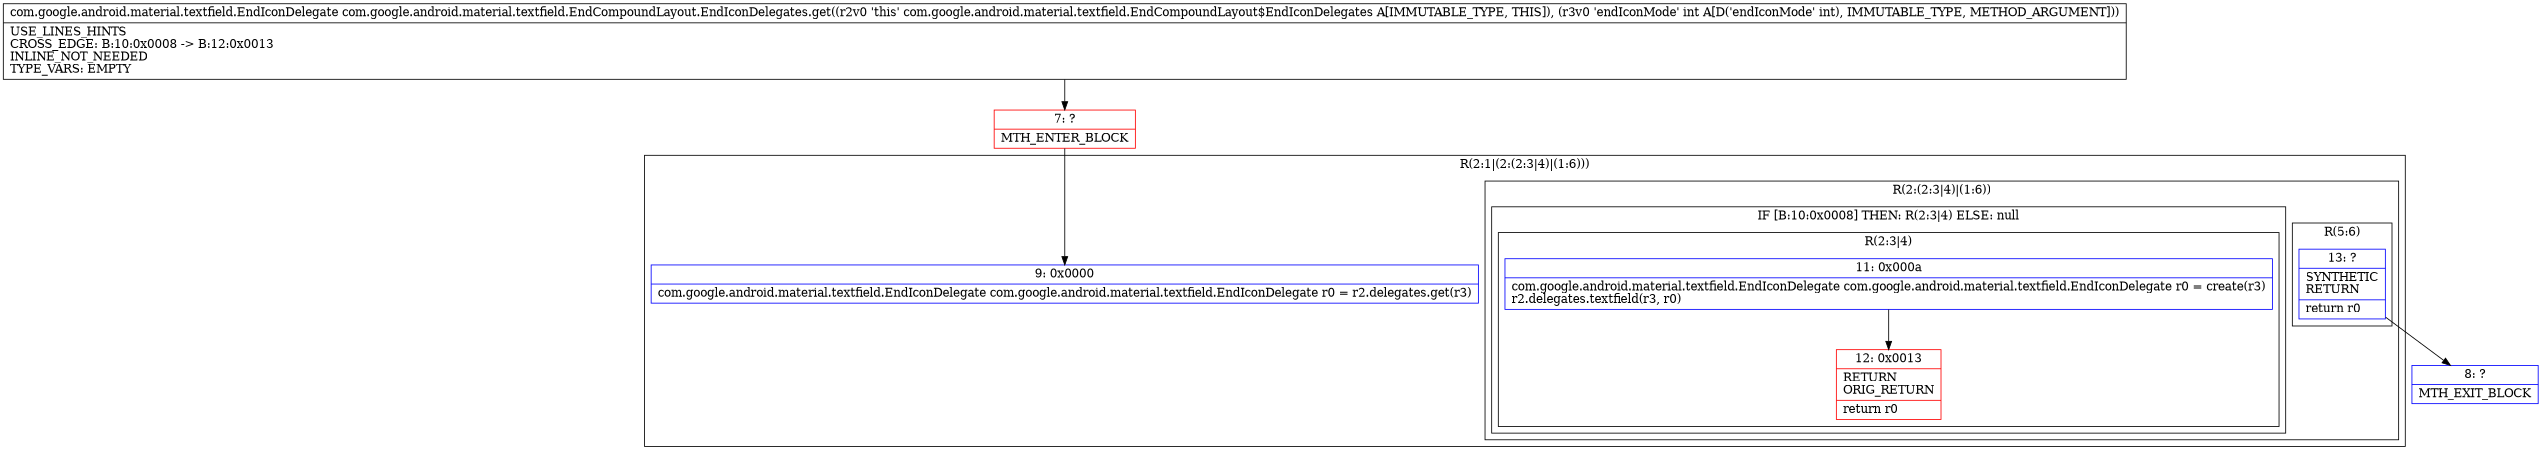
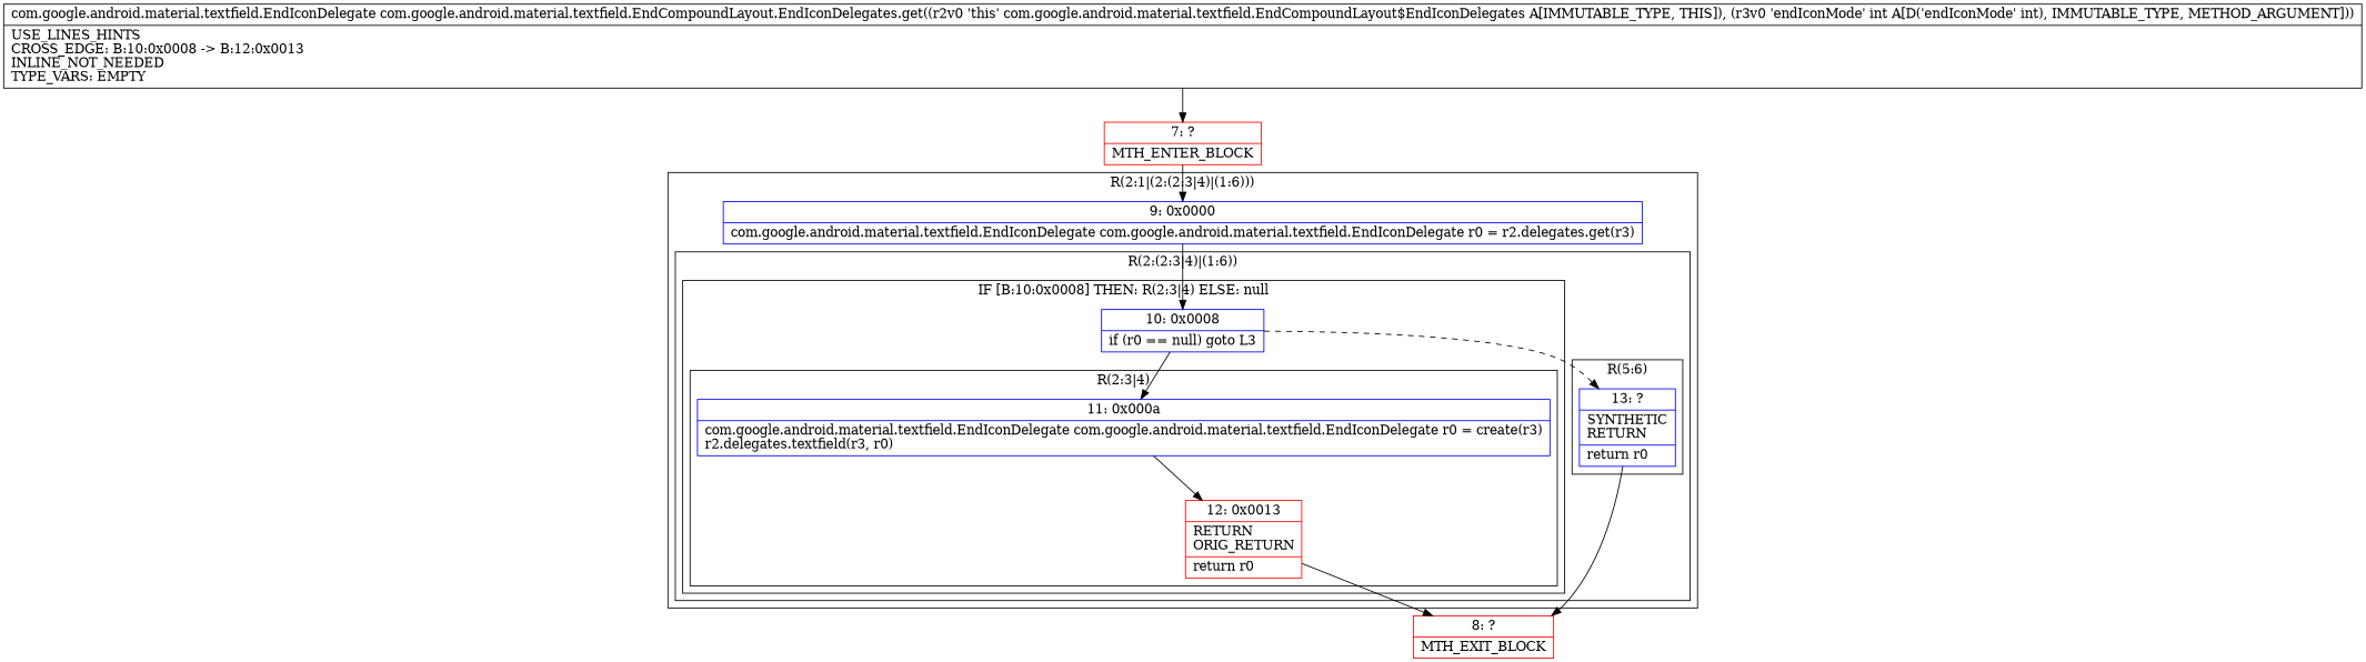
  digraph {
    node [color=blue shape=record]
    n1 [label="{11\:\ 0x000a|com.google.android.material.textfield.EndIconDelegate com.google.android.material.textfield.EndIconDelegate r0 = create(r3)\lr2.delegates.textfield(r3, r0)\l}"]
    n2 [color=red label="{12\:\ 0x0013|RETURN\lORIG_RETURN\l|return r0\l}"]
+   n3 [label="{10\:\ 0x0008|if (r0 == null) goto L3\l}"]
    n4 [label="{13\:\ ?|SYNTHETIC\lRETURN\l|return r0\l}"]
    n5 [label="{9\:\ 0x0000|com.google.android.material.textfield.EndIconDelegate com.google.android.material.textfield.EndIconDelegate r0 = r2.delegates.get(r3)\l}"]
-   n6 [label="{8\:\ ?|MTH_EXIT_BLOCK\l}"]
+   n6 [color=red label="{8\:\ ?|MTH_EXIT_BLOCK\l}"]
    n7 [color=red label="{7\:\ ?|MTH_ENTER_BLOCK\l}"]
    n8 [label="{com.google.android.material.textfield.EndIconDelegate com.google.android.material.textfield.EndCompoundLayout.EndIconDelegates.get((r2v0 'this' com.google.android.material.textfield.EndCompoundLayout$EndIconDelegates A[IMMUTABLE_TYPE, THIS]), (r3v0 'endIconMode' int A[D('endIconMode' int), IMMUTABLE_TYPE, METHOD_ARGUMENT]))  | USE_LINES_HINTS\lCROSS_EDGE: B:10:0x0008 \-\> B:12:0x0013\lINLINE_NOT_NEEDED\lTYPE_VARS: EMPTY\l}" color=""]
    subgraph cluster_1 {
      label="R(2:1|(2:(2:3|4)|(1:6)))"
      n5
      subgraph cluster_2 {
        label="R(2:(2:3|4)|(1:6))"
        subgraph cluster_3 {
          label="IF [B:10:0x0008] THEN: R(2:3|4) ELSE: null"
+         n3
          subgraph cluster_4 {
            label="R(2:3|4)"
            n1
            n2
          }
        }
        subgraph cluster_5 {
          label="R(5:6)"
          n4
        }
      }
    }
    n1 -> n2
+   n2 -> n6
+   n3 -> n1
+   n3 -> n4 [style=dashed]
    n4 -> n6
+   n5 -> n3
    n7 -> n5
    n8 -> n7
  }
